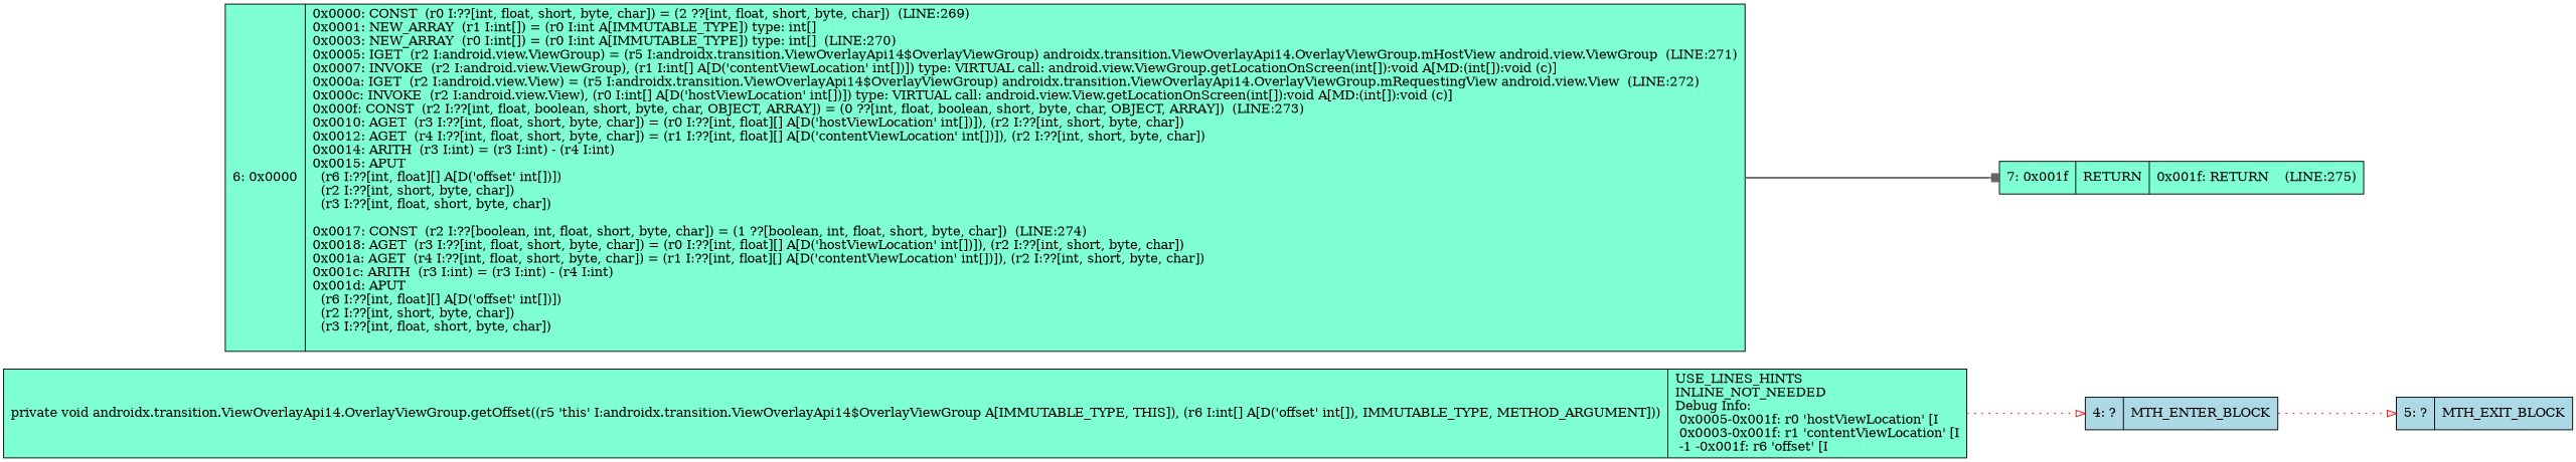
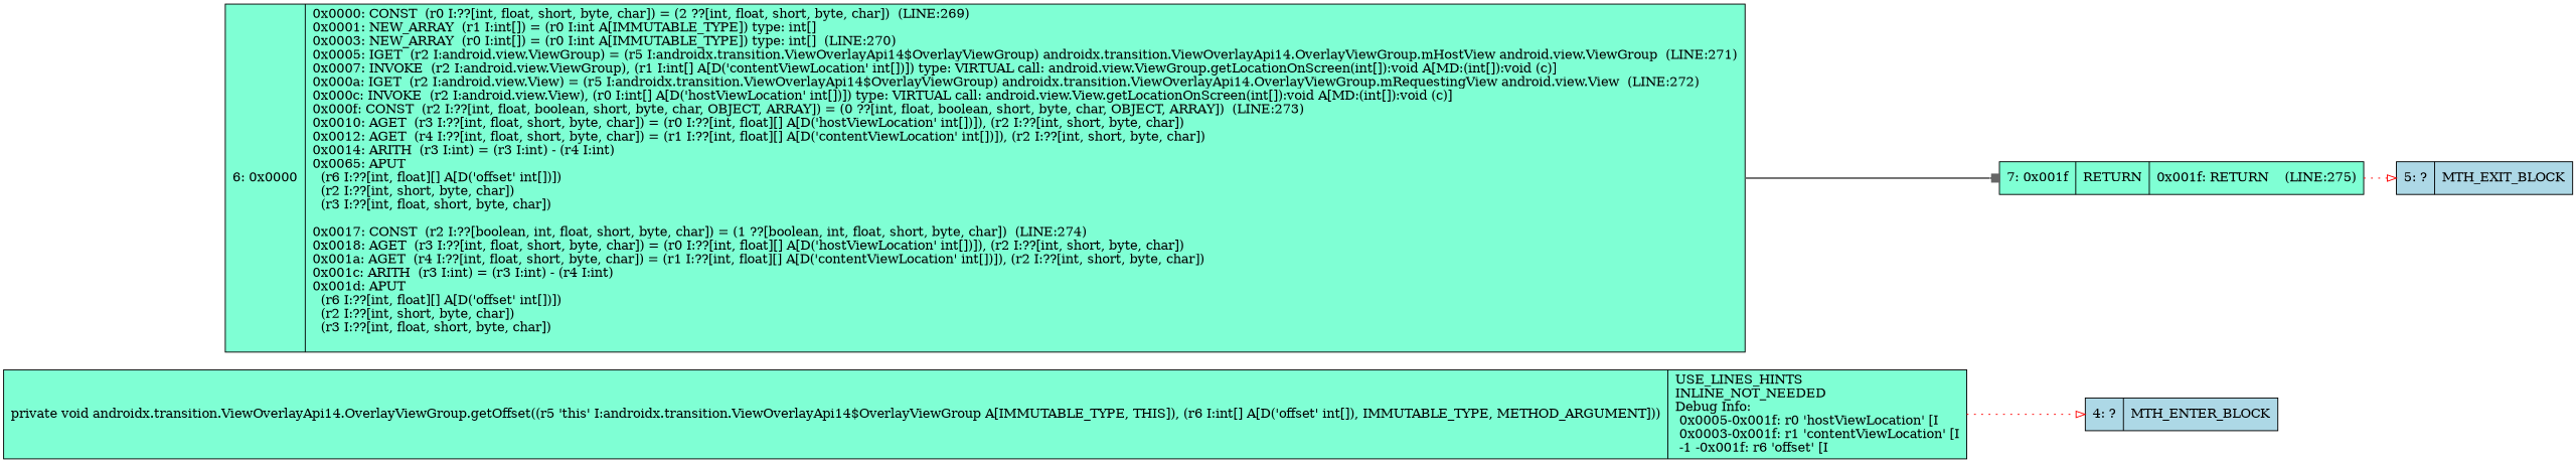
  digraph {
    rankdir=LR
    node [fillcolor=aquamarine shape=record style=filled]
    edge [arrowhead=onormal color=red style=dotted]
    n1 [fillcolor=lightblue label="{4\:\ ?|MTH_ENTER_BLOCK\l}"]
-   n2 [label="{6\:\ 0x0000|0x0000: CONST  (r0 I:??[int, float, short, byte, char]) = (2 ??[int, float, short, byte, char])  (LINE:269)\l0x0001: NEW_ARRAY  (r1 I:int[]) = (r0 I:int A[IMMUTABLE_TYPE]) type: int[] \l0x0003: NEW_ARRAY  (r0 I:int[]) = (r0 I:int A[IMMUTABLE_TYPE]) type: int[]  (LINE:270)\l0x0005: IGET  (r2 I:android.view.ViewGroup) = (r5 I:androidx.transition.ViewOverlayApi14$OverlayViewGroup) androidx.transition.ViewOverlayApi14.OverlayViewGroup.mHostView android.view.ViewGroup  (LINE:271)\l0x0007: INVOKE  (r2 I:android.view.ViewGroup), (r1 I:int[] A[D('contentViewLocation' int[])]) type: VIRTUAL call: android.view.ViewGroup.getLocationOnScreen(int[]):void A[MD:(int[]):void (c)]\l0x000a: IGET  (r2 I:android.view.View) = (r5 I:androidx.transition.ViewOverlayApi14$OverlayViewGroup) androidx.transition.ViewOverlayApi14.OverlayViewGroup.mRequestingView android.view.View  (LINE:272)\l0x000c: INVOKE  (r2 I:android.view.View), (r0 I:int[] A[D('hostViewLocation' int[])]) type: VIRTUAL call: android.view.View.getLocationOnScreen(int[]):void A[MD:(int[]):void (c)]\l0x000f: CONST  (r2 I:??[int, float, boolean, short, byte, char, OBJECT, ARRAY]) = (0 ??[int, float, boolean, short, byte, char, OBJECT, ARRAY])  (LINE:273)\l0x0010: AGET  (r3 I:??[int, float, short, byte, char]) = (r0 I:??[int, float][] A[D('hostViewLocation' int[])]), (r2 I:??[int, short, byte, char]) \l0x0012: AGET  (r4 I:??[int, float, short, byte, char]) = (r1 I:??[int, float][] A[D('contentViewLocation' int[])]), (r2 I:??[int, short, byte, char]) \l0x0014: ARITH  (r3 I:int) = (r3 I:int) \- (r4 I:int) \l0x0015: APUT  \l  (r6 I:??[int, float][] A[D('offset' int[])])\l  (r2 I:??[int, short, byte, char])\l  (r3 I:??[int, float, short, byte, char])\l \l0x0017: CONST  (r2 I:??[boolean, int, float, short, byte, char]) = (1 ??[boolean, int, float, short, byte, char])  (LINE:274)\l0x0018: AGET  (r3 I:??[int, float, short, byte, char]) = (r0 I:??[int, float][] A[D('hostViewLocation' int[])]), (r2 I:??[int, short, byte, char]) \l0x001a: AGET  (r4 I:??[int, float, short, byte, char]) = (r1 I:??[int, float][] A[D('contentViewLocation' int[])]), (r2 I:??[int, short, byte, char]) \l0x001c: ARITH  (r3 I:int) = (r3 I:int) \- (r4 I:int) \l0x001d: APUT  \l  (r6 I:??[int, float][] A[D('offset' int[])])\l  (r2 I:??[int, short, byte, char])\l  (r3 I:??[int, float, short, byte, char])\l \l}"]
+   n2 [label="{6\:\ 0x0000|0x0000: CONST  (r0 I:??[int, float, short, byte, char]) = (2 ??[int, float, short, byte, char])  (LINE:269)\l0x0001: NEW_ARRAY  (r1 I:int[]) = (r0 I:int A[IMMUTABLE_TYPE]) type: int[] \l0x0003: NEW_ARRAY  (r0 I:int[]) = (r0 I:int A[IMMUTABLE_TYPE]) type: int[]  (LINE:270)\l0x0005: IGET  (r2 I:android.view.ViewGroup) = (r5 I:androidx.transition.ViewOverlayApi14$OverlayViewGroup) androidx.transition.ViewOverlayApi14.OverlayViewGroup.mHostView android.view.ViewGroup  (LINE:271)\l0x0007: INVOKE  (r2 I:android.view.ViewGroup), (r1 I:int[] A[D('contentViewLocation' int[])]) type: VIRTUAL call: android.view.ViewGroup.getLocationOnScreen(int[]):void A[MD:(int[]):void (c)]\l0x000a: IGET  (r2 I:android.view.View) = (r5 I:androidx.transition.ViewOverlayApi14$OverlayViewGroup) androidx.transition.ViewOverlayApi14.OverlayViewGroup.mRequestingView android.view.View  (LINE:272)\l0x000c: INVOKE  (r2 I:android.view.View), (r0 I:int[] A[D('hostViewLocation' int[])]) type: VIRTUAL call: android.view.View.getLocationOnScreen(int[]):void A[MD:(int[]):void (c)]\l0x000f: CONST  (r2 I:??[int, float, boolean, short, byte, char, OBJECT, ARRAY]) = (0 ??[int, float, boolean, short, byte, char, OBJECT, ARRAY])  (LINE:273)\l0x0010: AGET  (r3 I:??[int, float, short, byte, char]) = (r0 I:??[int, float][] A[D('hostViewLocation' int[])]), (r2 I:??[int, short, byte, char]) \l0x0012: AGET  (r4 I:??[int, float, short, byte, char]) = (r1 I:??[int, float][] A[D('contentViewLocation' int[])]), (r2 I:??[int, short, byte, char]) \l0x0014: ARITH  (r3 I:int) = (r3 I:int) \- (r4 I:int) \l0x0065: APUT  \l  (r6 I:??[int, float][] A[D('offset' int[])])\l  (r2 I:??[int, short, byte, char])\l  (r3 I:??[int, float, short, byte, char])\l \l0x0017: CONST  (r2 I:??[boolean, int, float, short, byte, char]) = (1 ??[boolean, int, float, short, byte, char])  (LINE:274)\l0x0018: AGET  (r3 I:??[int, float, short, byte, char]) = (r0 I:??[int, float][] A[D('hostViewLocation' int[])]), (r2 I:??[int, short, byte, char]) \l0x001a: AGET  (r4 I:??[int, float, short, byte, char]) = (r1 I:??[int, float][] A[D('contentViewLocation' int[])]), (r2 I:??[int, short, byte, char]) \l0x001c: ARITH  (r3 I:int) = (r3 I:int) \- (r4 I:int) \l0x001d: APUT  \l  (r6 I:??[int, float][] A[D('offset' int[])])\l  (r2 I:??[int, short, byte, char])\l  (r3 I:??[int, float, short, byte, char])\l \l}"]
    n3 [label="{7\:\ 0x001f|RETURN\l|0x001f: RETURN    (LINE:275)\l}"]
    n4 [fillcolor=lightblue label="{5\:\ ?|MTH_EXIT_BLOCK\l}"]
    n5 [label="{private void androidx.transition.ViewOverlayApi14.OverlayViewGroup.getOffset((r5 'this' I:androidx.transition.ViewOverlayApi14$OverlayViewGroup A[IMMUTABLE_TYPE, THIS]), (r6 I:int[] A[D('offset' int[]), IMMUTABLE_TYPE, METHOD_ARGUMENT]))  | USE_LINES_HINTS\lINLINE_NOT_NEEDED\lDebug Info:\l  0x0005\-0x001f: r0 'hostViewLocation' [I\l  0x0003\-0x001f: r1 'contentViewLocation' [I\l  \-1 \-0x001f: r6 'offset' [I\l}"]
    n2 -> n3 [arrowhead=box color=gray40 style=bold]
-   n1 -> n4
+   n3 -> n4
    n5 -> n1
  }
